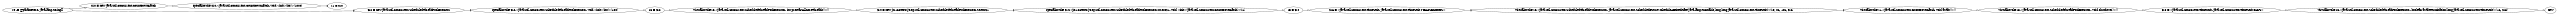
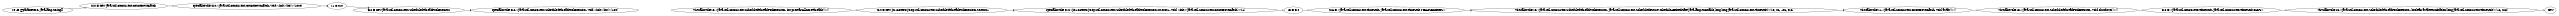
  digraph {
    rankdir=LR
    edge [arrowhead=onormal]
    "r9 := @parameter0: java.lang.String[]"
    "$r0 = new java.util.concurrent.CountDownLatch"
    "specialinvoke $r0.<java.util.concurrent.CountDownLatch: void <init>(int)>(1000)"
    "r1 = $r0"
    "$r2 = new java.util.concurrent.ScheduledThreadPoolExecutor"
    "specialinvoke $r2.<java.util.concurrent.ScheduledThreadPoolExecutor: void <init>(int)>(100)"
-   "r3 = $r2"
    "virtualinvoke r3.<java.util.concurrent.ScheduledThreadPoolExecutor: int prestartAllCoreThreads()>()"
    "$r4 = new jsr166tests.jtreg.util.concurrent.ScheduledThreadPoolExecutor.Stress$1"
    "specialinvoke $r4.<jsr166tests.jtreg.util.concurrent.ScheduledThreadPoolExecutor.Stress$1: void <init>(java.util.concurrent.CountDownLatch)>(r1)"
    "r5 = $r4"
    "$r6 = <java.util.concurrent.TimeUnit: java.util.concurrent.TimeUnit MILLISECONDS>"
    "virtualinvoke r3.<java.util.concurrent.ScheduledThreadPoolExecutor: java.util.concurrent.ScheduledFuture scheduleAtFixedRate(java.lang.Runnable,long,long,java.util.concurrent.TimeUnit)>(r5, 0L, 10L, $r6)"
    "virtualinvoke r1.<java.util.concurrent.CountDownLatch: void await()>()"
    "virtualinvoke r3.<java.util.concurrent.ScheduledThreadPoolExecutor: void shutdown()>()"
    "$r8 = <java.util.concurrent.TimeUnit: java.util.concurrent.TimeUnit DAYS>"
    "virtualinvoke r3.<java.util.concurrent.ScheduledThreadPoolExecutor: boolean awaitTermination(long,java.util.concurrent.TimeUnit)>(1L, $r8)"
    n18 [label=new]
    "r9 := @parameter0: java.lang.String[]" -> "$r0 = new java.util.concurrent.CountDownLatch"
    "$r0 = new java.util.concurrent.CountDownLatch" -> "specialinvoke $r0.<java.util.concurrent.CountDownLatch: void <init>(int)>(1000)"
    "specialinvoke $r0.<java.util.concurrent.CountDownLatch: void <init>(int)>(1000)" -> "r1 = $r0" [arrowhead=tee]
-   "r9 := @parameter0: java.lang.String[]" -> "$r2 = new java.util.concurrent.ScheduledThreadPoolExecutor" [arrowhead=tee]
+   "r1 = $r0" -> "$r2 = new java.util.concurrent.ScheduledThreadPoolExecutor" [arrowhead=tee]
    "$r2 = new java.util.concurrent.ScheduledThreadPoolExecutor" -> "specialinvoke $r2.<java.util.concurrent.ScheduledThreadPoolExecutor: void <init>(int)>(100)" [arrowhead=tee]
-   "specialinvoke $r2.<java.util.concurrent.ScheduledThreadPoolExecutor: void <init>(int)>(100)" -> "r3 = $r2"
-   "r3 = $r2" -> "virtualinvoke r3.<java.util.concurrent.ScheduledThreadPoolExecutor: int prestartAllCoreThreads()>()"
    "virtualinvoke r3.<java.util.concurrent.ScheduledThreadPoolExecutor: int prestartAllCoreThreads()>()" -> "$r4 = new jsr166tests.jtreg.util.concurrent.ScheduledThreadPoolExecutor.Stress$1"
    "$r4 = new jsr166tests.jtreg.util.concurrent.ScheduledThreadPoolExecutor.Stress$1" -> "specialinvoke $r4.<jsr166tests.jtreg.util.concurrent.ScheduledThreadPoolExecutor.Stress$1: void <init>(java.util.concurrent.CountDownLatch)>(r1)" [arrowhead=tee]
    "specialinvoke $r4.<jsr166tests.jtreg.util.concurrent.ScheduledThreadPoolExecutor.Stress$1: void <init>(java.util.concurrent.CountDownLatch)>(r1)" -> "r5 = $r4"
    "r5 = $r4" -> "$r6 = <java.util.concurrent.TimeUnit: java.util.concurrent.TimeUnit MILLISECONDS>"
    "$r6 = <java.util.concurrent.TimeUnit: java.util.concurrent.TimeUnit MILLISECONDS>" -> "virtualinvoke r3.<java.util.concurrent.ScheduledThreadPoolExecutor: java.util.concurrent.ScheduledFuture scheduleAtFixedRate(java.lang.Runnable,long,long,java.util.concurrent.TimeUnit)>(r5, 0L, 10L, $r6)" [arrowhead=tee]
    "virtualinvoke r3.<java.util.concurrent.ScheduledThreadPoolExecutor: java.util.concurrent.ScheduledFuture scheduleAtFixedRate(java.lang.Runnable,long,long,java.util.concurrent.TimeUnit)>(r5, 0L, 10L, $r6)" -> "virtualinvoke r1.<java.util.concurrent.CountDownLatch: void await()>()" [arrowhead=tee]
    "virtualinvoke r1.<java.util.concurrent.CountDownLatch: void await()>()" -> "virtualinvoke r3.<java.util.concurrent.ScheduledThreadPoolExecutor: void shutdown()>()"
    "virtualinvoke r3.<java.util.concurrent.ScheduledThreadPoolExecutor: void shutdown()>()" -> "$r8 = <java.util.concurrent.TimeUnit: java.util.concurrent.TimeUnit DAYS>"
    "$r8 = <java.util.concurrent.TimeUnit: java.util.concurrent.TimeUnit DAYS>" -> "virtualinvoke r3.<java.util.concurrent.ScheduledThreadPoolExecutor: boolean awaitTermination(long,java.util.concurrent.TimeUnit)>(1L, $r8)"
    "virtualinvoke r3.<java.util.concurrent.ScheduledThreadPoolExecutor: boolean awaitTermination(long,java.util.concurrent.TimeUnit)>(1L, $r8)" -> n18
  }
